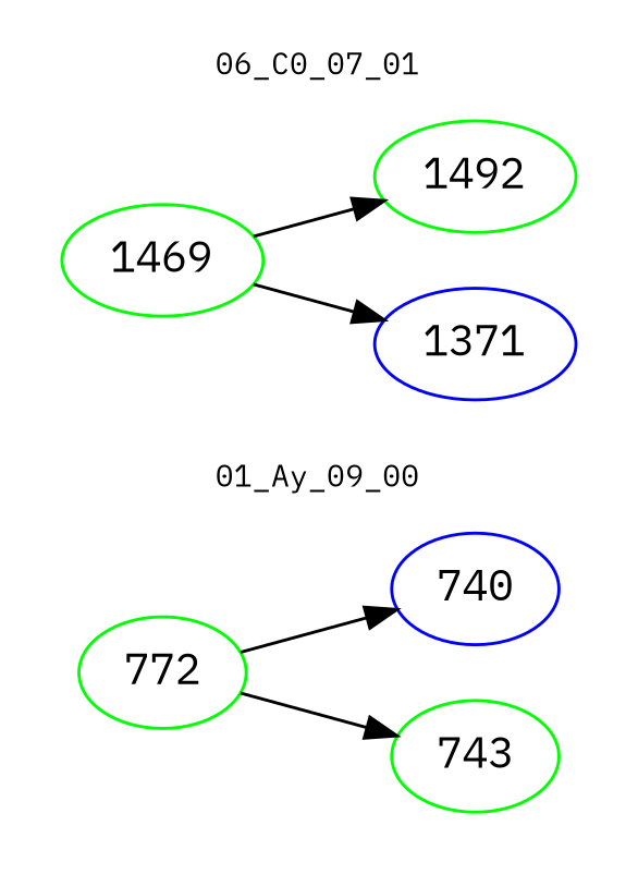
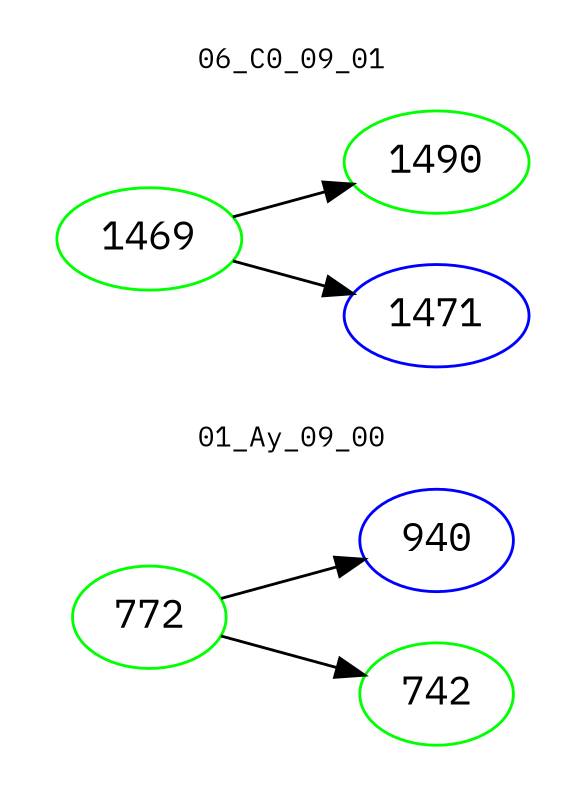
  digraph {
    fontname="IBM Plex Mono"
    rankdir=LR
    node [color=green fontname="IBM Plex Mono"]
    edge [color=black fontname="IBM Plex Mono"]
    n1 [label=772]
-   n2 [label=743]
-   n3 [color=blue label=740]
+   n2 [label=742]
+   n3 [color=blue label=940]
    n4 [label=1469]
-   n5 [color=blue label=1371]
-   n6 [label=1492]
+   n5 [color=blue label=1471]
+   n6 [label=1490]
    subgraph cluster_1 {
      color=white
      fontsize=10
      label="01_Ay_09_00"
      n1
      n2
      n3
    }
    subgraph cluster_2 {
      color=white
      fontsize=10
-     label="06_C0_07_01"
+     label="06_C0_09_01"
      n4
      n5
      n6
    }
    n1 -> n2
    n1 -> n3
    n4 -> n5
    n4 -> n6
  }
